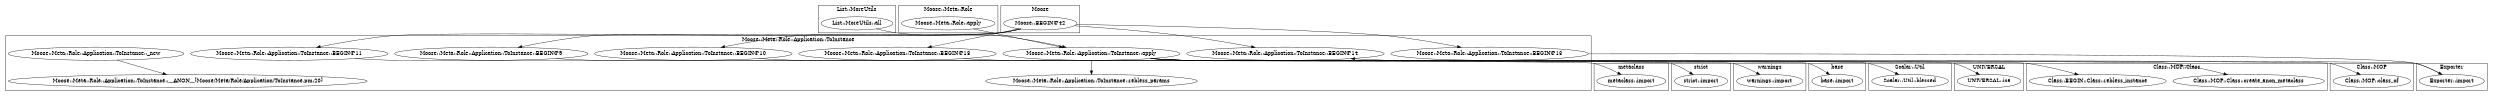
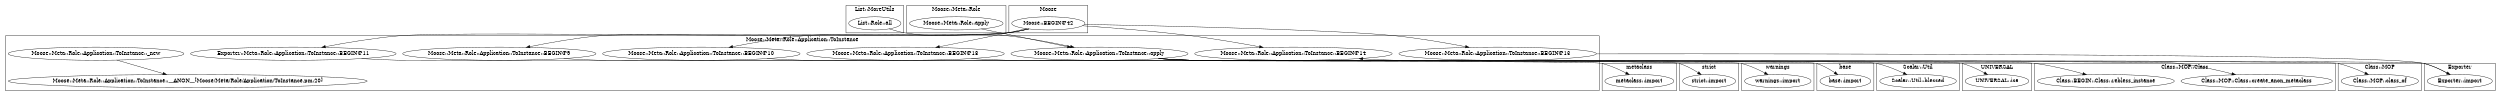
  digraph {
-   "Moose::Meta::Role::Application::ToInstance::BEGIN@11"
+   "Moose::Meta::Role::Application::ToInstance::BEGIN@11" [label="Exporter::Meta::Role::Application::ToInstance::BEGIN@11"]
    "Moose::Meta::Role::Application::ToInstance::__ANON__[Moose/Meta/Role/Application/ToInstance.pm:20]"
    "Moose::Meta::Role::Application::ToInstance::BEGIN@9"
    "Moose::Meta::Role::Application::ToInstance::_new"
    "Moose::Meta::Role::Application::ToInstance::BEGIN@14"
    "Moose::Meta::Role::Application::ToInstance::BEGIN@10"
    n7 [label="Moose::Meta::Role::Application::ToInstance::BEGIN@18"]
-   "Moose::Meta::Role::Application::ToInstance::rebless_params"
    "Moose::Meta::Role::Application::ToInstance::apply"
    "Moose::Meta::Role::Application::ToInstance::BEGIN@13"
-   "List::MoreUtils::all"
+   "List::MoreUtils::all" [label="List::Role::all"]
    "warnings::import"
    "Moose::Meta::Role::apply"
    "Moose::BEGIN@42"
    "metaclass::import"
    "Scalar::Util::blessed"
    "UNIVERSAL::isa"
    "base::import"
    "strict::import"
    n20 [label="Class::MOP::Class::create_anon_metaclass"]
    n21 [label="Class::BEGIN::Class::rebless_instance"]
    "Class::MOP::class_of"
    "Exporter::import"
    subgraph cluster_1 {
      label="Moose::Meta::Role::Application::ToInstance"
      "Moose::Meta::Role::Application::ToInstance::BEGIN@11"
      "Moose::Meta::Role::Application::ToInstance::__ANON__[Moose/Meta/Role/Application/ToInstance.pm:20]"
      "Moose::Meta::Role::Application::ToInstance::BEGIN@9"
      "Moose::Meta::Role::Application::ToInstance::_new"
      "Moose::Meta::Role::Application::ToInstance::BEGIN@14"
      "Moose::Meta::Role::Application::ToInstance::BEGIN@10"
      n7
-     "Moose::Meta::Role::Application::ToInstance::rebless_params"
      "Moose::Meta::Role::Application::ToInstance::apply"
      "Moose::Meta::Role::Application::ToInstance::BEGIN@13"
    }
    subgraph cluster_2 {
      label="List::MoreUtils"
      "List::MoreUtils::all"
    }
    subgraph cluster_3 {
      label=warnings
      "warnings::import"
    }
    subgraph cluster_4 {
      label="Moose::Meta::Role"
      "Moose::Meta::Role::apply"
    }
    subgraph cluster_5 {
      label=Moose
      "Moose::BEGIN@42"
    }
    subgraph cluster_6 {
      label=metaclass
      "metaclass::import"
    }
    subgraph cluster_7 {
      label="Scalar::Util"
      "Scalar::Util::blessed"
    }
    subgraph cluster_8 {
      label=UNIVERSAL
      "UNIVERSAL::isa"
    }
    subgraph cluster_9 {
      label=base
      "base::import"
    }
    subgraph cluster_10 {
      label="strict"
      "strict::import"
    }
    subgraph cluster_11 {
      label="Class::MOP::Class"
      n20
      n21
    }
    subgraph cluster_12 {
      label="Class::MOP"
      "Class::MOP::class_of"
    }
    subgraph cluster_13 {
      label=Exporter
      "Exporter::import"
    }
    "Moose::Meta::Role::Application::ToInstance::BEGIN@11" -> "metaclass::import"
    "Moose::Meta::Role::Application::ToInstance::BEGIN@9" -> "strict::import"
    "Moose::Meta::Role::Application::ToInstance::_new" -> "Moose::Meta::Role::Application::ToInstance::__ANON__[Moose/Meta/Role/Application/ToInstance.pm:20]"
    "Moose::Meta::Role::Application::ToInstance::BEGIN@10" -> "warnings::import"
    n7 -> "base::import"
-   "Moose::Meta::Role::Application::ToInstance::apply" -> "Moose::Meta::Role::Application::ToInstance::rebless_params"
    "Moose::Meta::Role::Application::ToInstance::apply" -> "Scalar::Util::blessed"
    "Moose::Meta::Role::Application::ToInstance::apply" -> "UNIVERSAL::isa"
    "Moose::Meta::Role::Application::ToInstance::apply" -> n20
    "Moose::Meta::Role::Application::ToInstance::apply" -> n21
    "Moose::Meta::Role::Application::ToInstance::apply" -> "Class::MOP::class_of"
    "Moose::Meta::Role::Application::ToInstance::BEGIN@13" -> "Exporter::import"
    "List::MoreUtils::all" -> "Moose::Meta::Role::Application::ToInstance::apply"
    "Moose::Meta::Role::apply" -> "Moose::Meta::Role::Application::ToInstance::apply"
    "Moose::BEGIN@42" -> "Moose::Meta::Role::Application::ToInstance::BEGIN@11"
    "Moose::BEGIN@42" -> "Moose::Meta::Role::Application::ToInstance::BEGIN@9"
    "Moose::BEGIN@42" -> "Moose::Meta::Role::Application::ToInstance::BEGIN@14"
    "Moose::BEGIN@42" -> "Moose::Meta::Role::Application::ToInstance::BEGIN@10"
    "Moose::BEGIN@42" -> n7
    "Moose::BEGIN@42" -> "Moose::Meta::Role::Application::ToInstance::BEGIN@13"
    "Exporter::import" -> "Moose::Meta::Role::Application::ToInstance::BEGIN@14"
  }
